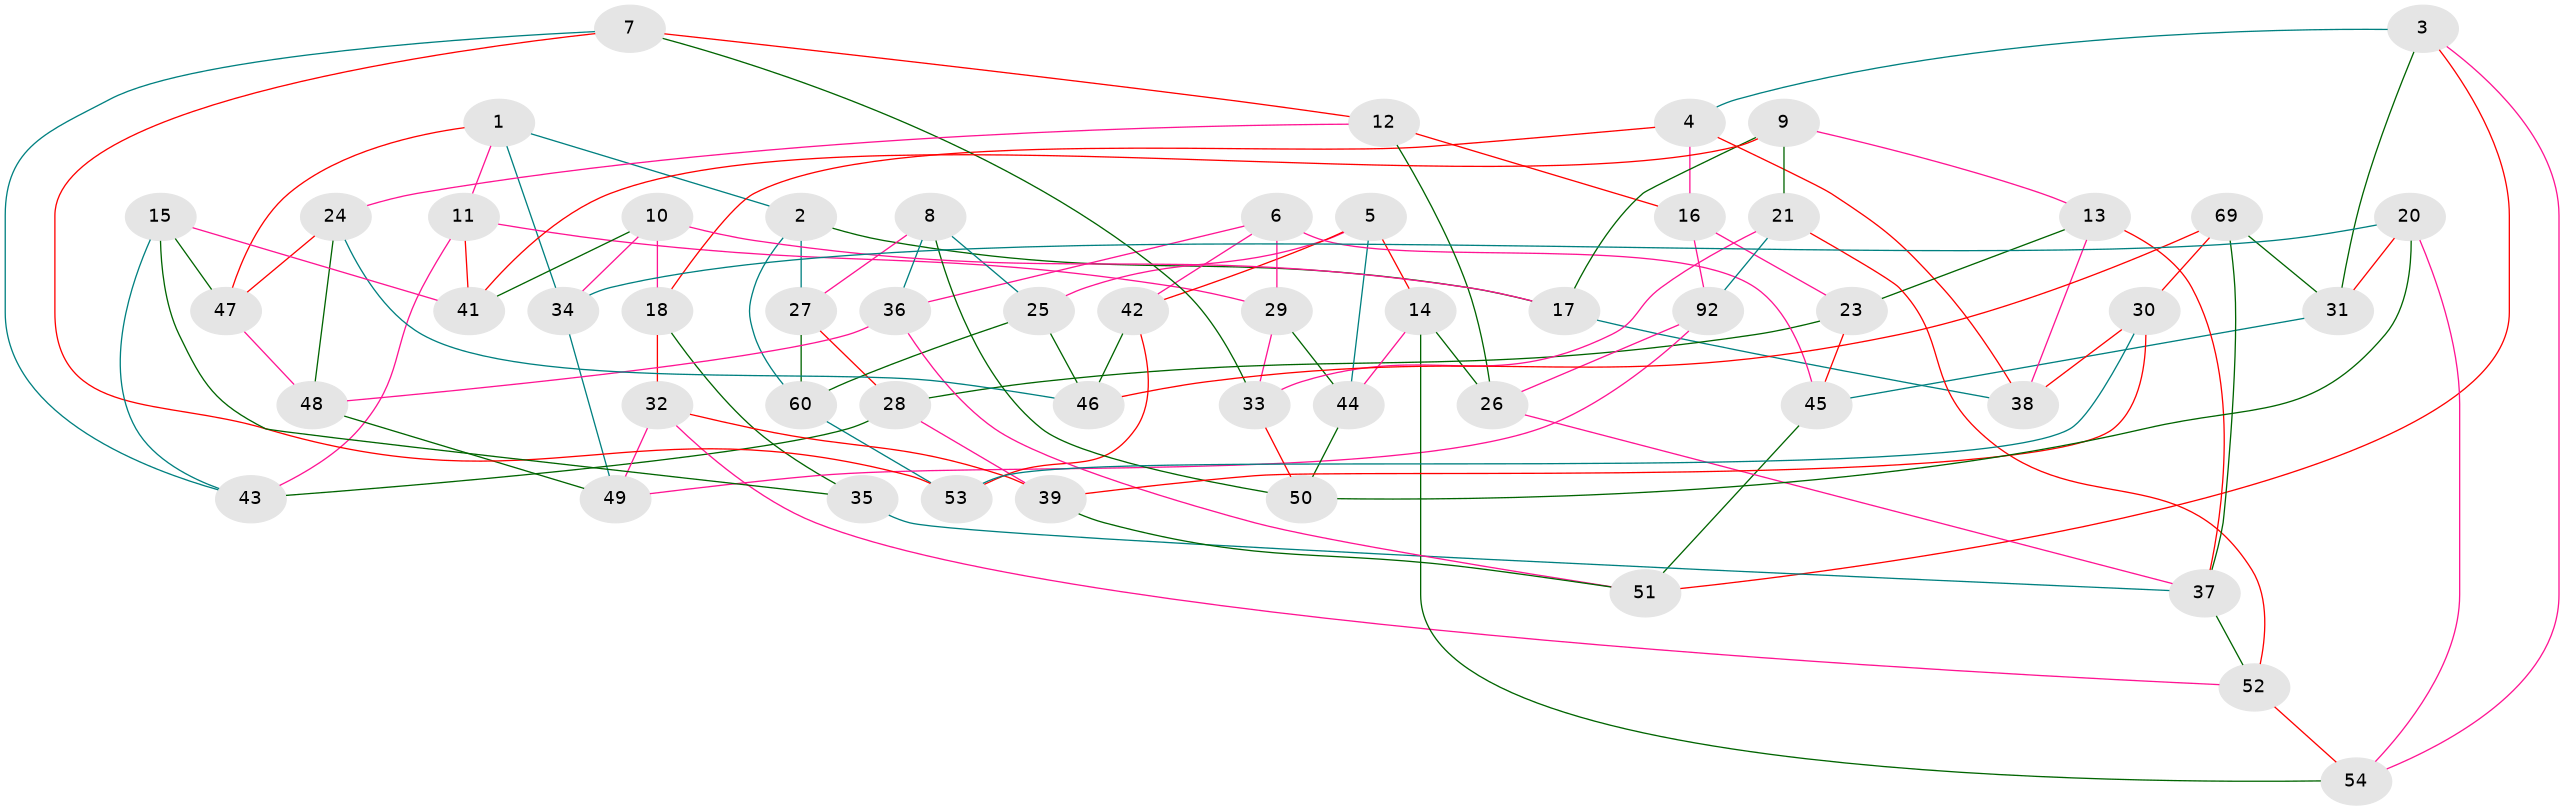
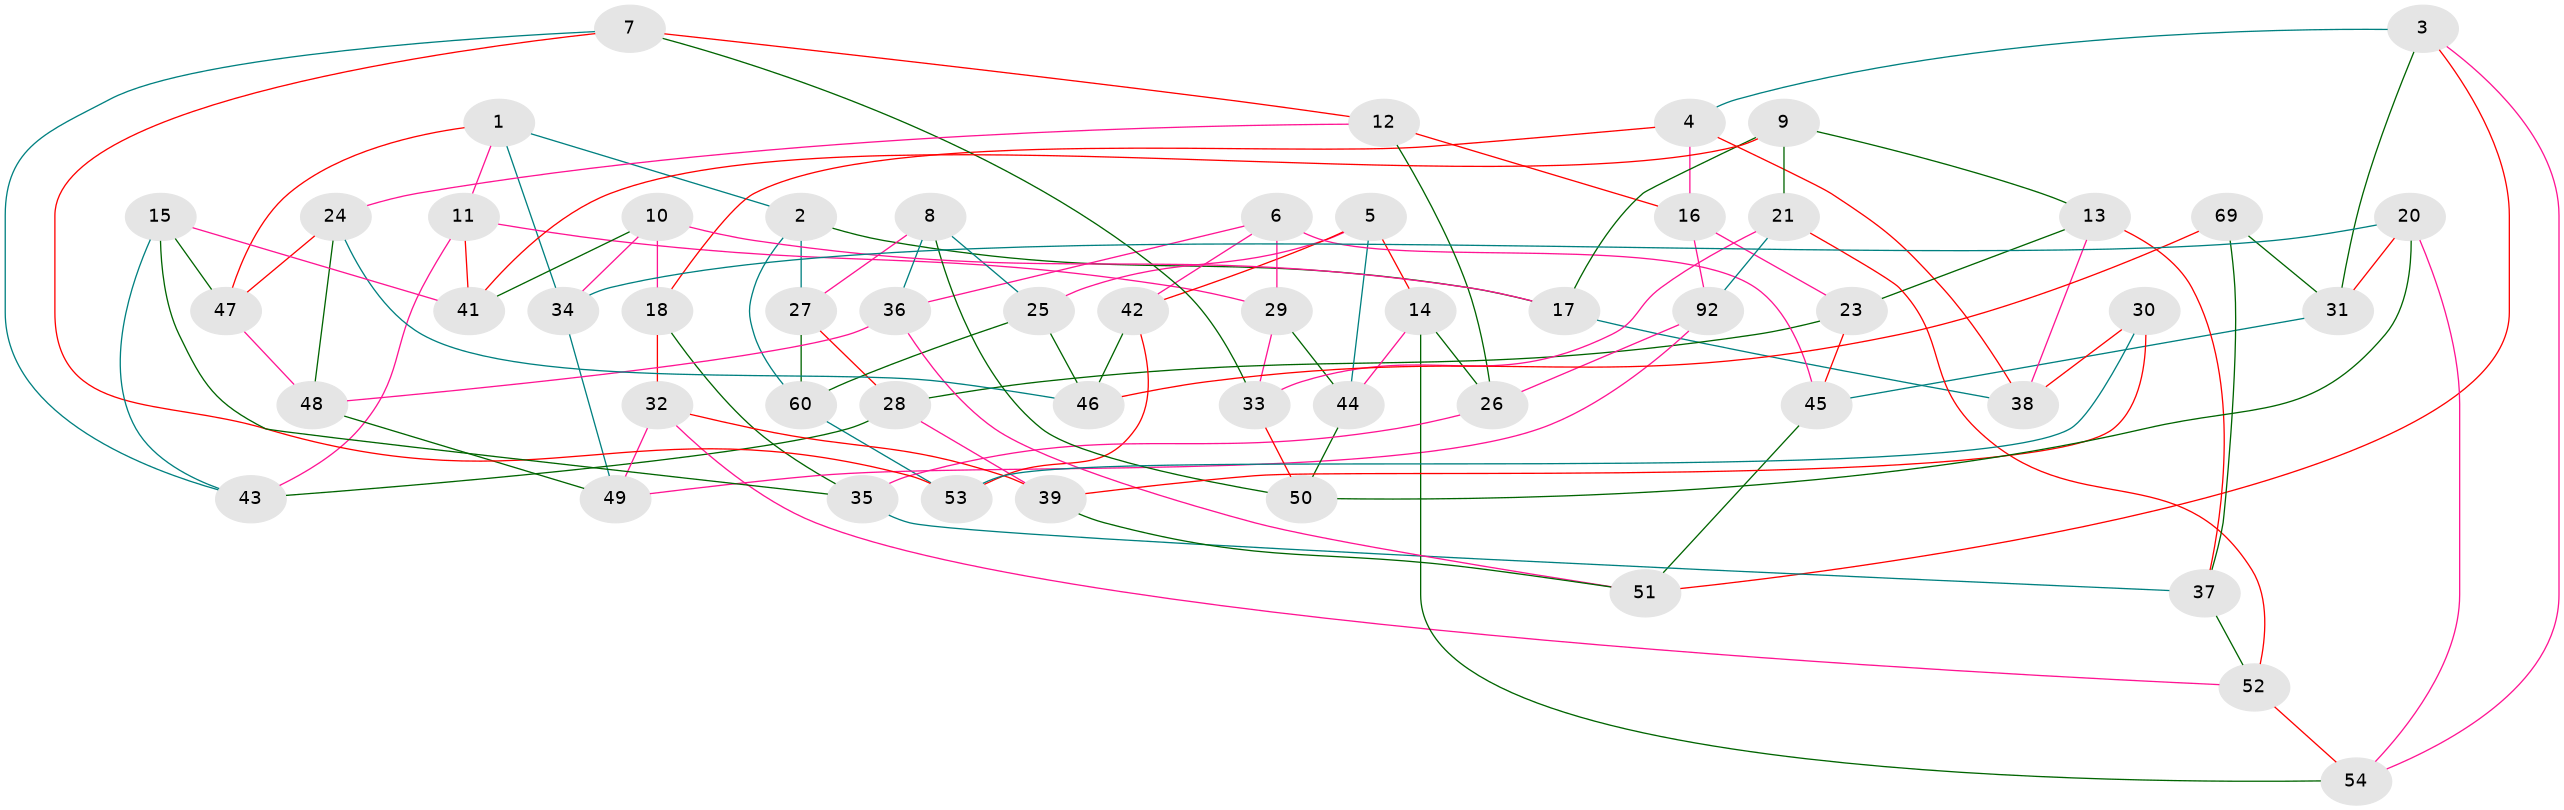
  graph {
    fontname="DejaVu Sans"
    node [color=gray90 fontname="DejaVu Sans" style=filled]
    edge [color=deeppink fontname="DejaVu Sans"]
    1
    2
    11
    34
    47
    17
    27
    n8 [label=60]
    29
    43
    41
    49
    48
    38
    28
    53
    3
    4
    31
    51
    54
    16
    18
    45
    23
    n26 [label=92]
    35
    32
    5
    14
    25
    42
    44
    26
    46
    50
    6
    36
    33
    7
    12
    24
    8
    9
    13
    21
    37
    52
    10
    15
    39
    n52 [label=69]
    30
    20
    1 -- 2 [color=teal]
    1 -- 11
    1 -- 34 [color=teal]
    1 -- 47 [color=red]
    2 -- 17 [color=darkgreen]
    2 -- 27 [color=teal]
    2 -- n8 [color=teal]
    11 -- 29
    11 -- 43
    11 -- 41 [color=red]
    34 -- 49 [color=teal]
    47 -- 48
    17 -- 38 [color=teal]
    27 -- n8 [color=darkgreen]
    27 -- 28 [color=red]
    n8 -- 53 [color=teal]
    29 -- 44 [color=darkgreen]
    29 -- 33
    48 -- 49 [color=darkgreen]
    28 -- 43 [color=darkgreen]
    28 -- 39
    3 -- 4 [color=teal]
    3 -- 31 [color=darkgreen]
    3 -- 51 [color=red]
    3 -- 54
    4 -- 38 [color=red]
    4 -- 16
    4 -- 18 [color=red]
    31 -- 45 [color=teal]
    16 -- 23
    16 -- n26
    18 -- 35 [color=darkgreen]
    18 -- 32 [color=red]
    45 -- 51 [color=darkgreen]
    23 -- 28 [color=darkgreen]
    23 -- 45 [color=red]
    n26 -- 49
    n26 -- 26
    35 -- 37 [color=teal]
    32 -- 49
    32 -- 52
    32 -- 39 [color=red]
    5 -- 14 [color=red]
    5 -- 25
    5 -- 42 [color=red]
    5 -- 44 [color=teal]
    14 -- 54 [color=darkgreen]
    14 -- 44
    14 -- 26 [color=darkgreen]
    25 -- n8 [color=darkgreen]
    25 -- 46 [color=darkgreen]
    42 -- 53 [color=red]
    42 -- 46 [color=darkgreen]
    44 -- 50 [color=darkgreen]
-   26 -- 37
+   26 -- 35
    6 -- 29
    6 -- 45
    6 -- 42
    6 -- 36
    36 -- 48
    36 -- 51
    33 -- 50 [color=red]
    7 -- 43 [color=teal]
    7 -- 53 [color=red]
    7 -- 33 [color=darkgreen]
    7 -- 12 [color=red]
    12 -- 16 [color=red]
    12 -- 26 [color=darkgreen]
    12 -- 24
    24 -- 47 [color=red]
    24 -- 48 [color=darkgreen]
    24 -- 46 [color=teal]
    8 -- 27
    8 -- 25 [color=teal]
    8 -- 50 [color=darkgreen]
    8 -- 36 [color=teal]
    9 -- 17 [color=darkgreen]
    9 -- 41 [color=red]
-   9 -- 13
+   9 -- 13 [color=darkgreen]
    9 -- 21 [color=darkgreen]
    13 -- 38
    13 -- 23 [color=darkgreen]
    13 -- 37 [color=red]
    21 -- n26 [color=teal]
    21 -- 33
    21 -- 52 [color=red]
    37 -- 52 [color=darkgreen]
    52 -- 54 [color=red]
    10 -- 34
    10 -- 17
    10 -- 41 [color=darkgreen]
    10 -- 18
    15 -- 47 [color=darkgreen]
    15 -- 43 [color=teal]
    15 -- 41
    15 -- 35 [color=darkgreen]
    39 -- 51 [color=darkgreen]
    n52 -- 31 [color=darkgreen]
    n52 -- 46 [color=red]
    n52 -- 37 [color=darkgreen]
-   n52 -- 30 [color=red]
    30 -- 38 [color=red]
    30 -- 53 [color=teal]
    30 -- 39 [color=red]
    20 -- 34 [color=teal]
    20 -- 31 [color=red]
    20 -- 54
    20 -- 50 [color=darkgreen]
  }
